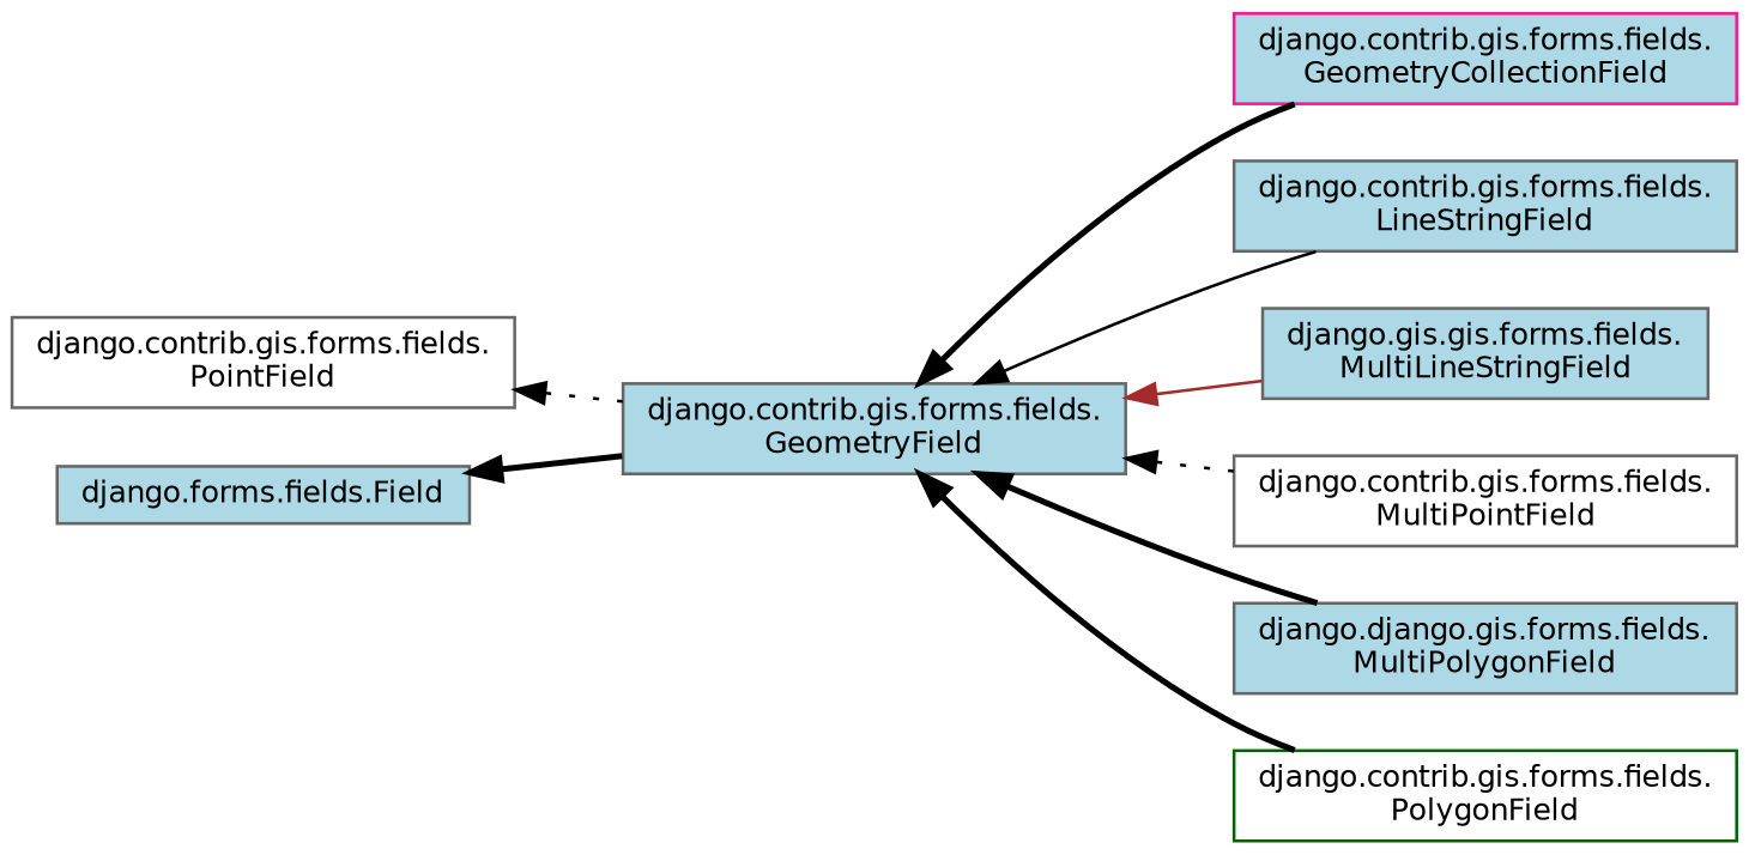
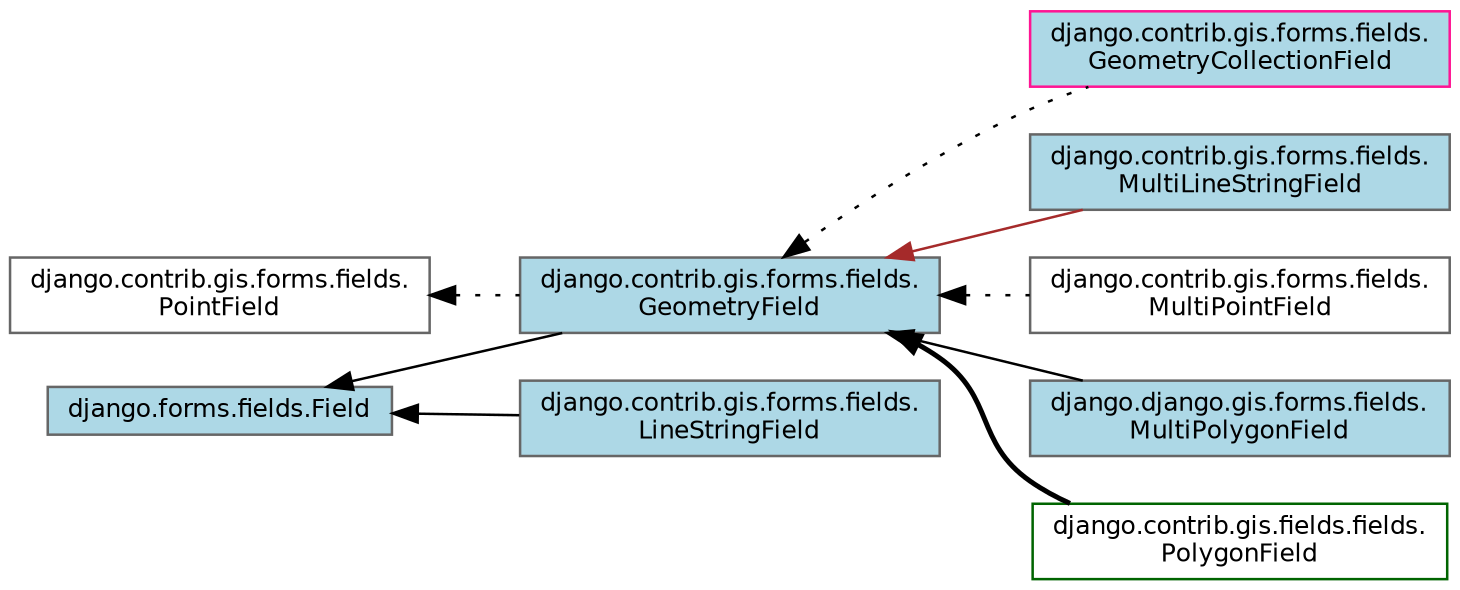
  digraph {
    rankdir=LR
    node [color=gray40 fillcolor=lightblue fontname=Helvetica fontsize=10 shape=record style=filled]
    edge [color=black dir=back fontname=Helvetica fontsize=10 labelfontname=Helvetica labelfontsize=10 style=dotted]
    n1 [fontcolor=black height=0.2 label="django.contrib.gis.forms.fields.\lGeometryField" width=0.4]
    n2 [color=deeppink height=0.2 label="django.contrib.gis.forms.fields.\lGeometryCollectionField" width=0.4]
    n3 [height=0.2 label="django.contrib.gis.forms.fields.\lLineStringField" width=0.4]
-   n4 [height=0.2 label="django.gis.gis.forms.fields.\lMultiLineStringField" width=0.4]
+   n4 [height=0.2 label="django.contrib.gis.forms.fields.\lMultiLineStringField" width=0.4]
    n5 [fillcolor=white height=0.2 label="django.contrib.gis.forms.fields.\lMultiPointField" width=0.4]
    n6 [height=0.2 label="django.django.gis.forms.fields.\lMultiPolygonField" width=0.4]
-   n7 [color=darkgreen fillcolor=white height=0.2 label="django.contrib.gis.forms.fields.\lPolygonField" width=0.4]
+   n7 [color=darkgreen fillcolor=white height=0.2 label="django.contrib.gis.fields.fields.\lPolygonField" width=0.4]
    n8 [fillcolor=white height=0.2 label="django.contrib.gis.forms.fields.\lPointField" width=0.4]
    n9 [height=0.2 label="django.forms.fields.Field" width=0.4]
-   n1 -> n2 [style=bold]
-   n1 -> n3 [style=solid]
+   n1 -> n2
+   n9 -> n3 [style=solid]
    n1 -> n4 [color=brown style=solid]
    n1 -> n5
-   n1 -> n6 [style=bold]
+   n1 -> n6 [style=solid]
    n1 -> n7 [style=bold]
    n8 -> n1
-   n9 -> n1 [style=bold]
+   n9 -> n1 [style=solid]
  }
